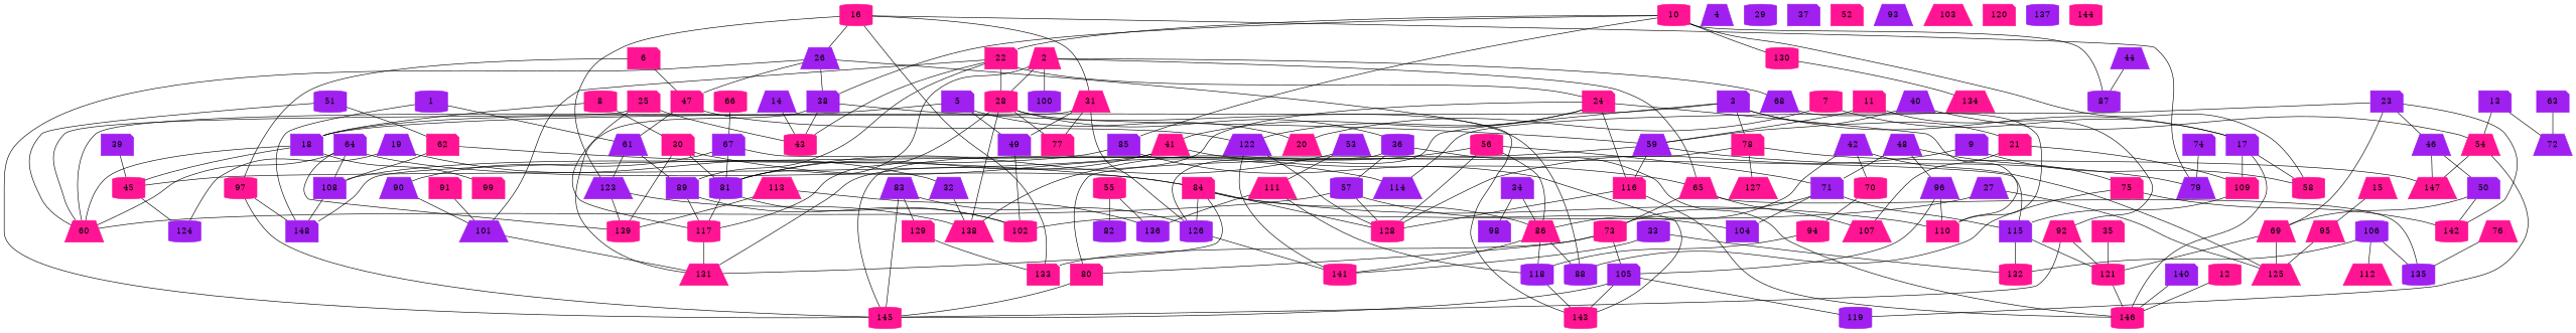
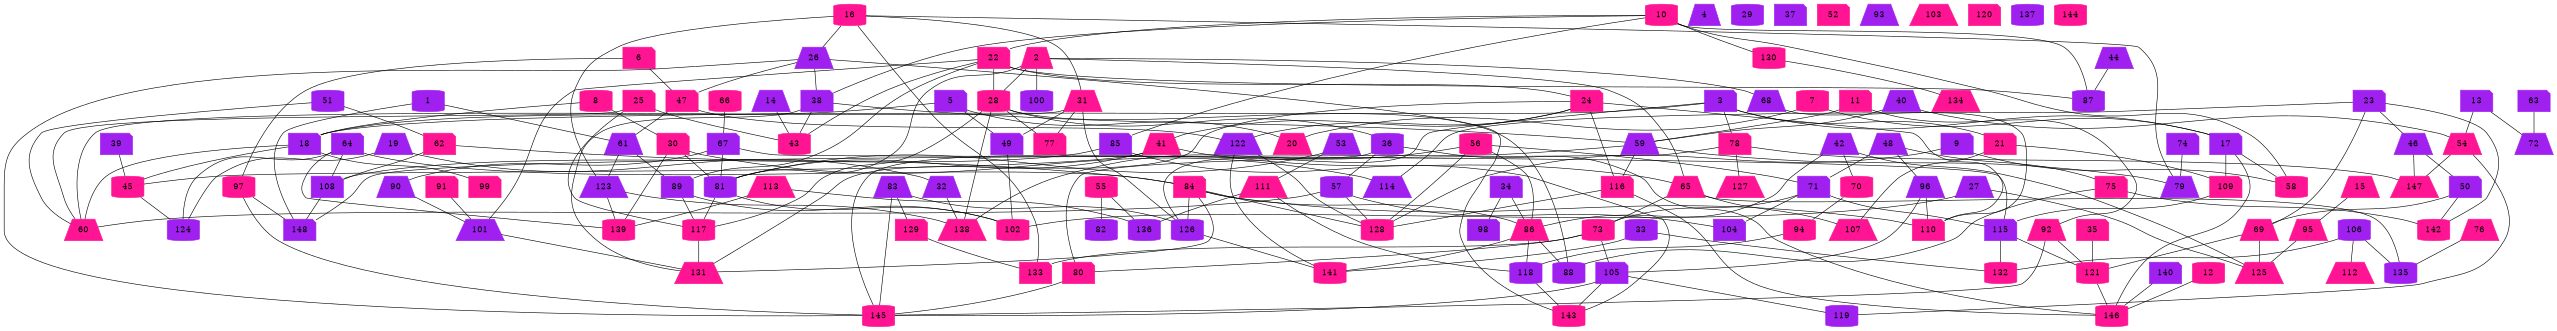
  graph {
    node [color=deeppink shape=note style=filled]
    1 [color=purple shape=cylinder]
    61 [color=purple shape=trapezium]
    148 [color=purple]
    123 [color=purple shape=trapezium]
    89 [color=purple]
    2 [shape=trapezium]
    28 [shape=cylinder]
    65 [shape=trapezium]
    68 [color=purple shape=trapezium]
    81 [color=purple shape=cylinder]
    100 [color=purple shape=cylinder]
    117 [shape=cylinder]
    36 [color=purple shape=cylinder]
    77
    88 [color=purple shape=cylinder]
    138 [shape=trapezium]
    107 [shape=trapezium]
    73 [shape=cylinder]
    135 [color=purple shape=cylinder]
    110
    102 [shape=cylinder]
    3 [color=purple]
    17 [color=purple]
    18 [color=purple]
    78
    126 [color=purple shape=cylinder]
    21
    58 [shape=cylinder]
    146 [shape=cylinder]
    109
    45 [shape=cylinder]
    60 [shape=trapezium]
    99
    147 [shape=trapezium]
    80
    127 [shape=trapezium]
    141 [shape=cylinder]
    4 [color=purple shape=trapezium]
    5 [color=purple]
    20 [shape=trapezium]
    49 [color=purple]
    6
    47
    97 [shape=cylinder]
    122 [color=purple shape=trapezium]
    145 [shape=cylinder]
    7 [shape=cylinder]
    8 [shape=cylinder]
    30
    114 [color=purple shape=trapezium]
    139 [shape=cylinder]
    9 [color=purple]
    128 [shape=cylinder]
    10 [shape=cylinder]
    22
    38 [color=purple]
    85 [color=purple]
    87 [color=purple shape=cylinder]
    130 [shape=cylinder]
    43 [shape=cylinder]
    24
    101 [color=purple shape=trapezium]
    59 [color=purple shape=trapezium]
    131 [shape=trapezium]
    143 [shape=cylinder]
    108 [color=purple]
    134 [shape=trapezium]
    11
    92 [shape=trapezium]
    79 [color=purple shape=trapezium]
    116
    121 [shape=cylinder]
    12 [shape=cylinder]
    13 [color=purple]
    54 [shape=trapezium]
    72 [color=purple shape=trapezium]
    119 [color=purple shape=cylinder]
    14 [color=purple shape=trapezium]
    15 [shape=trapezium]
    95 [shape=trapezium]
    125 [shape=trapezium]
    16 [shape=cylinder]
    26 [color=purple shape=trapezium]
    31 [shape=trapezium]
    133
    115 [color=purple]
    124 [color=purple shape=cylinder]
    19 [color=purple shape=trapezium]
    32 [color=purple shape=trapezium]
    41 [shape=trapezium]
    23 [color=purple]
    46 [color=purple shape=trapezium]
    69 [shape=trapezium]
    142 [shape=cylinder]
    50 [color=purple]
    25
    27 [color=purple shape=trapezium]
    57 [color=purple shape=cylinder]
    29 [color=purple shape=cylinder]
    33 [color=purple shape=cylinder]
    132 [shape=cylinder]
    34 [color=purple]
    86 [shape=trapezium]
    98 [color=purple]
    118 [color=purple shape=cylinder]
    35
    104 [color=purple]
    37 [color=purple]
    39 [color=purple]
    40 [color=purple shape=trapezium]
    42 [color=purple shape=trapezium]
    70 [shape=cylinder]
    94 [shape=cylinder]
    44 [color=purple shape=trapezium]
    48 [color=purple shape=trapezium]
    71 [color=purple]
    75
    96 [color=purple shape=trapezium]
    105 [color=purple]
    51 [color=purple shape=cylinder]
    62
    84
    52
    53 [color=purple shape=trapezium]
    111 [shape=trapezium]
    136 [color=purple shape=cylinder]
    55 [shape=cylinder]
    82 [color=purple shape=cylinder]
    56 [shape=cylinder]
    63 [color=purple]
    64 [color=purple]
    66 [shape=cylinder]
    67 [color=purple]
    90 [color=purple shape=trapezium]
    74 [color=purple]
    76 [shape=trapezium]
    83 [color=purple shape=trapezium]
    129
    91
    93 [color=purple shape=trapezium]
    103 [shape=trapezium]
    106 [color=purple shape=cylinder]
    112 [shape=trapezium]
    113 [shape=trapezium]
    120
    137 [color=purple shape=cylinder]
    140 [color=purple]
    144 [shape=cylinder]
    1 -- 61
    1 -- 148
    61 -- 123
    61 -- 89
    123 -- 138
    123 -- 139
    89 -- 117
    89 -- 102
    2 -- 28
    2 -- 65
    2 -- 68
    2 -- 81
    2 -- 100
    28 -- 117
    28 -- 36
    28 -- 77
    28 -- 88
    28 -- 138
    65 -- 107
    65 -- 73
    65 -- 135
    68 -- 110
    81 -- 117
    81 -- 102
    117 -- 131
    36 -- 146
    36 -- 145
    36 -- 57
    73 -- 80
    73 -- 133
    73 -- 105
    3 -- 17
    3 -- 18
    3 -- 78
    3 -- 126
    3 -- 21
    17 -- 58
    17 -- 146
    17 -- 109
    18 -- 45
    18 -- 60
    18 -- 99
    78 -- 147
    78 -- 80
    78 -- 127
    126 -- 141
    21 -- 107
    21 -- 109
    109 -- 115
    45 -- 124
    80 -- 145
    5 -- 18
    5 -- 20
    5 -- 49
    49 -- 102
    6 -- 47
    6 -- 97
    47 -- 61
    47 -- 122
    97 -- 148
    97 -- 145
    122 -- 141
    122 -- 128
    7 -- 17
    7 -- 20
    8 -- 18
    8 -- 30
    30 -- 81
    30 -- 114
    30 -- 139
    9 -- 58
    9 -- 128
    10 -- 58
    10 -- 22
    10 -- 38
    10 -- 85
    10 -- 87
    10 -- 130
    22 -- 89
    22 -- 28
+   22 -- 87
    22 -- 43
    22 -- 24
    22 -- 101
    38 -- 43
    38 -- 59
    38 -- 131
    85 -- 143
    85 -- 108
    130 -- 134
    24 -- 110
    24 -- 122
    24 -- 131
    24 -- 116
    24 -- 41
    101 -- 131
    59 -- 148
    59 -- 79
    59 -- 116
    108 -- 148
    11 -- 59
    11 -- 92
    92 -- 145
    92 -- 121
    116 -- 146
    116 -- 128
    121 -- 146
    12 -- 146
    13 -- 54
    13 -- 72
    54 -- 147
    54 -- 119
    14 -- 43
    15 -- 95
    95 -- 125
    16 -- 123
    16 -- 79
    16 -- 26
    16 -- 31
    16 -- 133
    26 -- 47
    26 -- 145
    26 -- 38
    26 -- 143
    31 -- 77
    31 -- 126
    31 -- 60
    31 -- 49
    115 -- 121
    115 -- 132
    19 -- 124
    19 -- 32
    32 -- 138
    41 -- 65
    41 -- 81
    41 -- 45
    23 -- 114
    23 -- 46
    23 -- 69
    23 -- 142
    46 -- 147
    46 -- 50
    69 -- 121
    69 -- 125
    50 -- 69
    50 -- 142
    25 -- 117
    25 -- 60
    25 -- 43
    27 -- 102
    27 -- 125
    57 -- 60
    57 -- 128
    57 -- 104
    33 -- 141
    33 -- 132
    34 -- 86
    34 -- 98
    86 -- 88
    86 -- 141
    86 -- 118
    118 -- 143
    35 -- 121
    39 -- 45
    40 -- 59
    40 -- 54
    42 -- 125
    42 -- 86
    42 -- 70
    70 -- 94
    94 -- 118
    44 -- 87
    48 -- 71
    48 -- 75
    48 -- 96
    71 -- 73
    71 -- 115
    71 -- 104
    75 -- 88
    75 -- 142
    96 -- 110
    96 -- 105
    105 -- 145
    105 -- 143
    105 -- 119
    51 -- 60
    51 -- 62
    62 -- 108
    62 -- 84
    84 -- 110
    84 -- 126
    84 -- 128
    84 -- 131
    84 -- 86
    53 -- 81
    53 -- 111
    111 -- 118
    111 -- 136
    55 -- 136
    55 -- 82
    56 -- 138
    56 -- 128
    56 -- 86
    56 -- 71
    63 -- 72
    64 -- 139
    64 -- 108
-   64 -- 60
+   64 -- 124
    64 -- 84
    66 -- 67
    67 -- 81
    67 -- 115
    67 -- 90
    90 -- 101
    74 -- 79
    76 -- 135
    83 -- 126
    83 -- 145
    83 -- 129
    129 -- 133
    91 -- 101
    106 -- 135
    106 -- 132
    106 -- 112
    113 -- 139
    113 -- 136
    140 -- 146
  }
